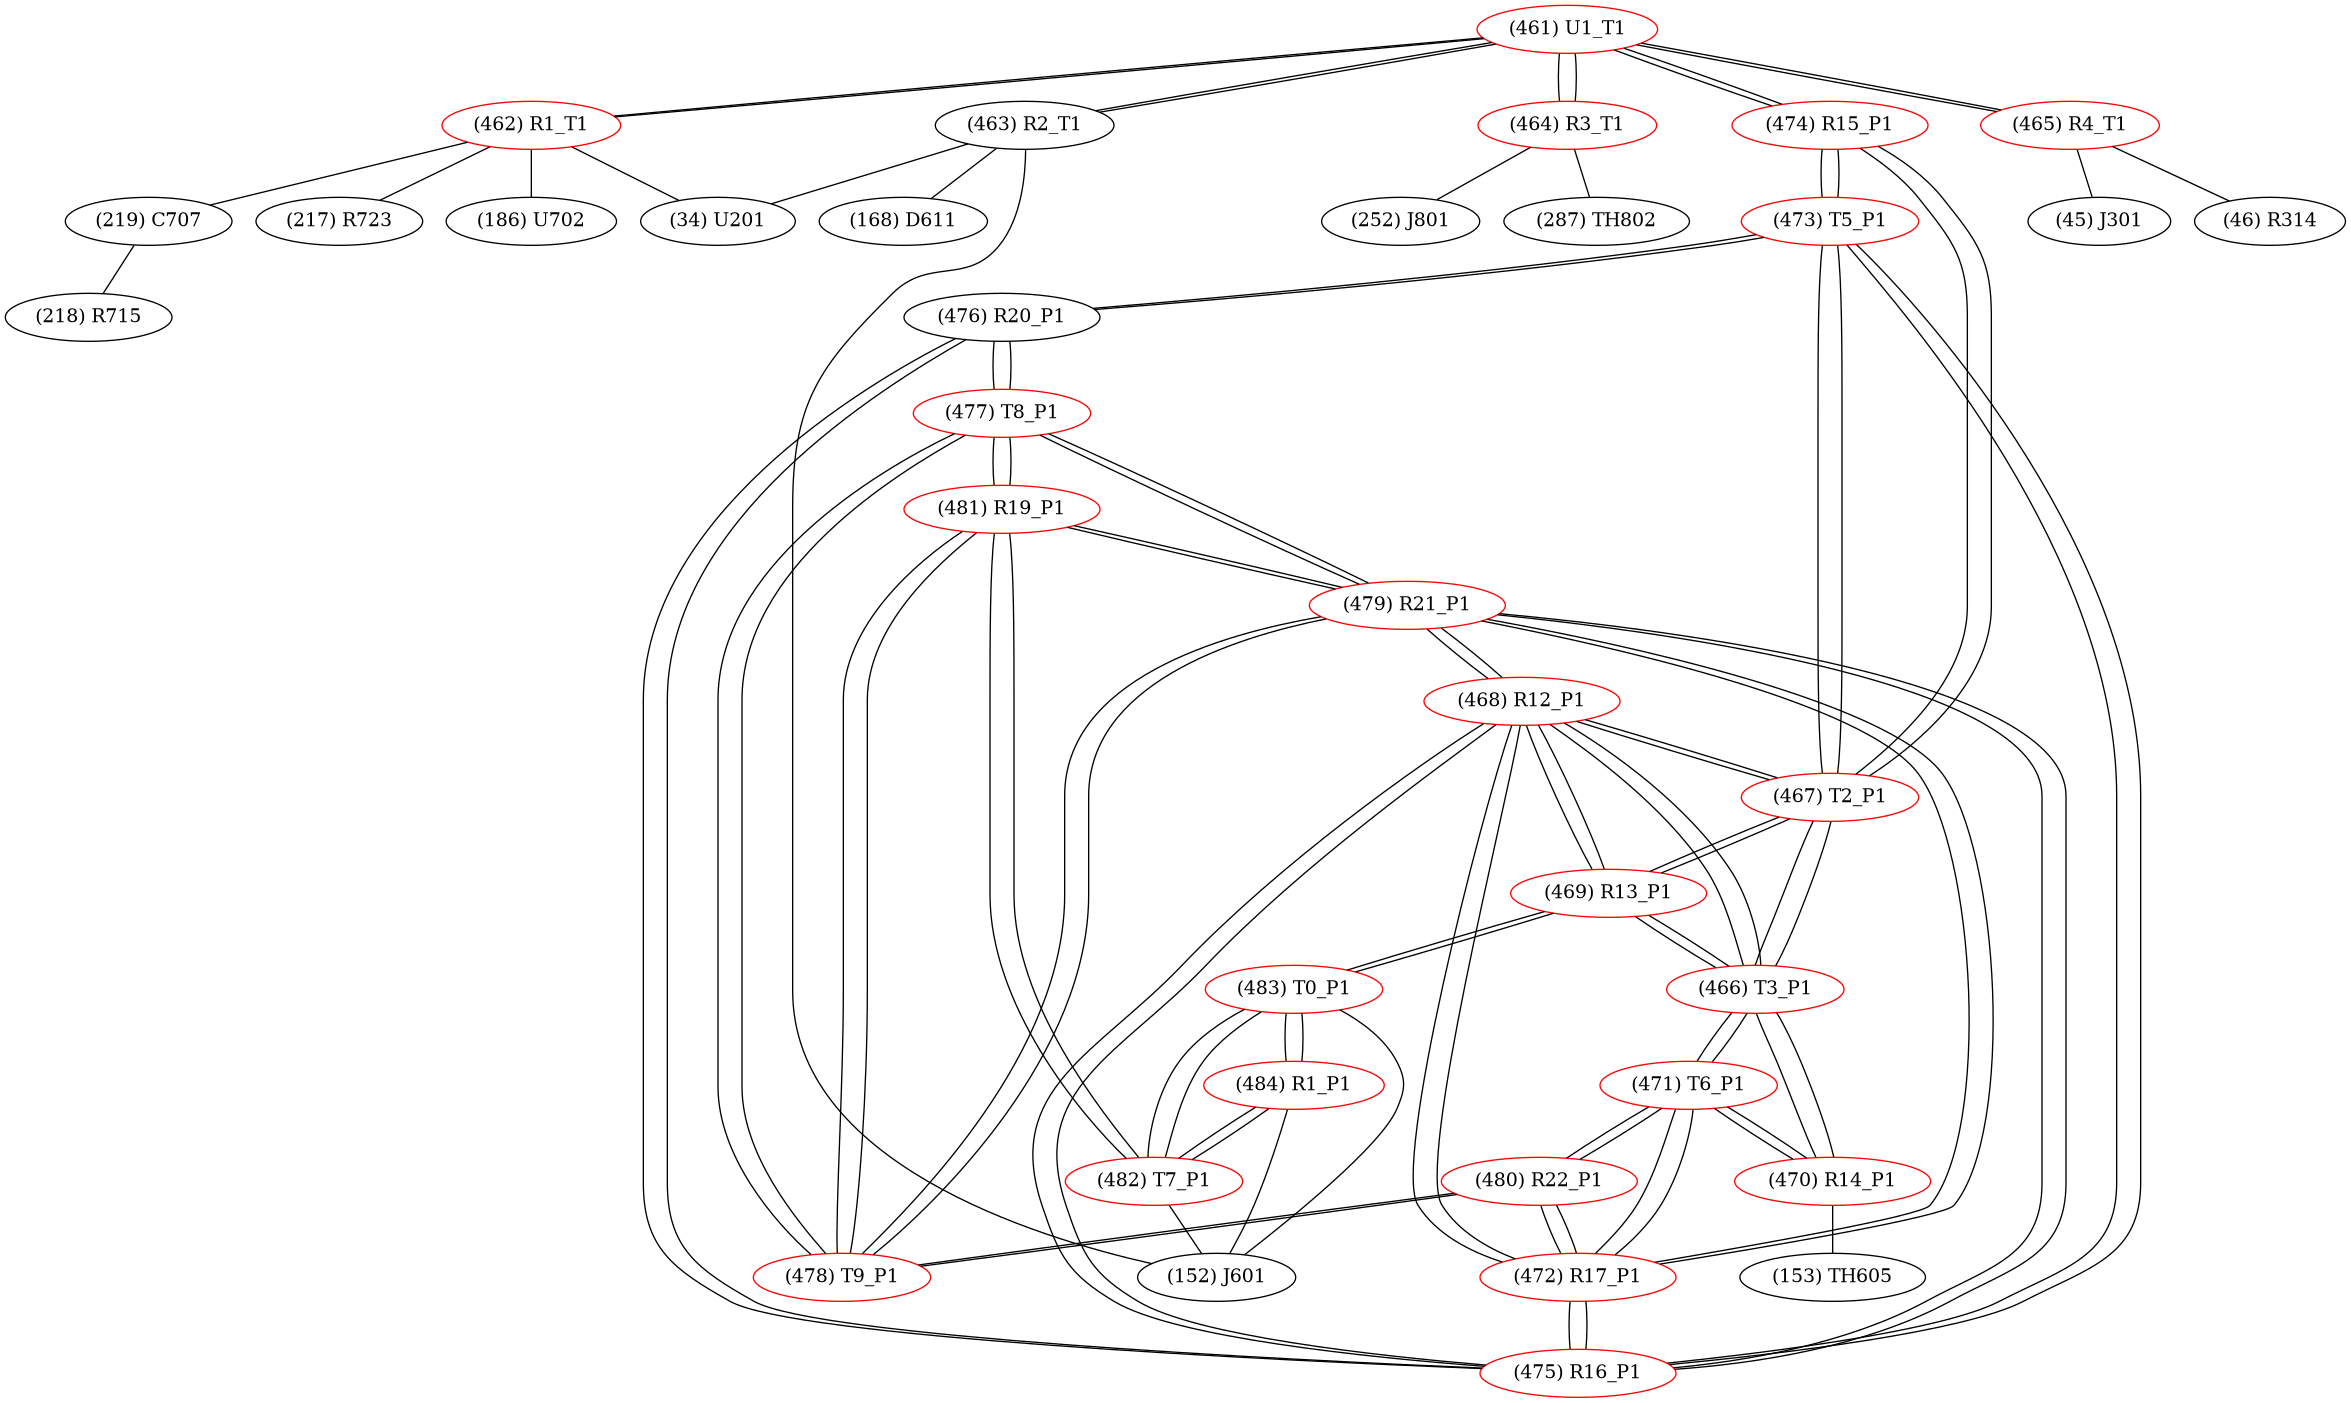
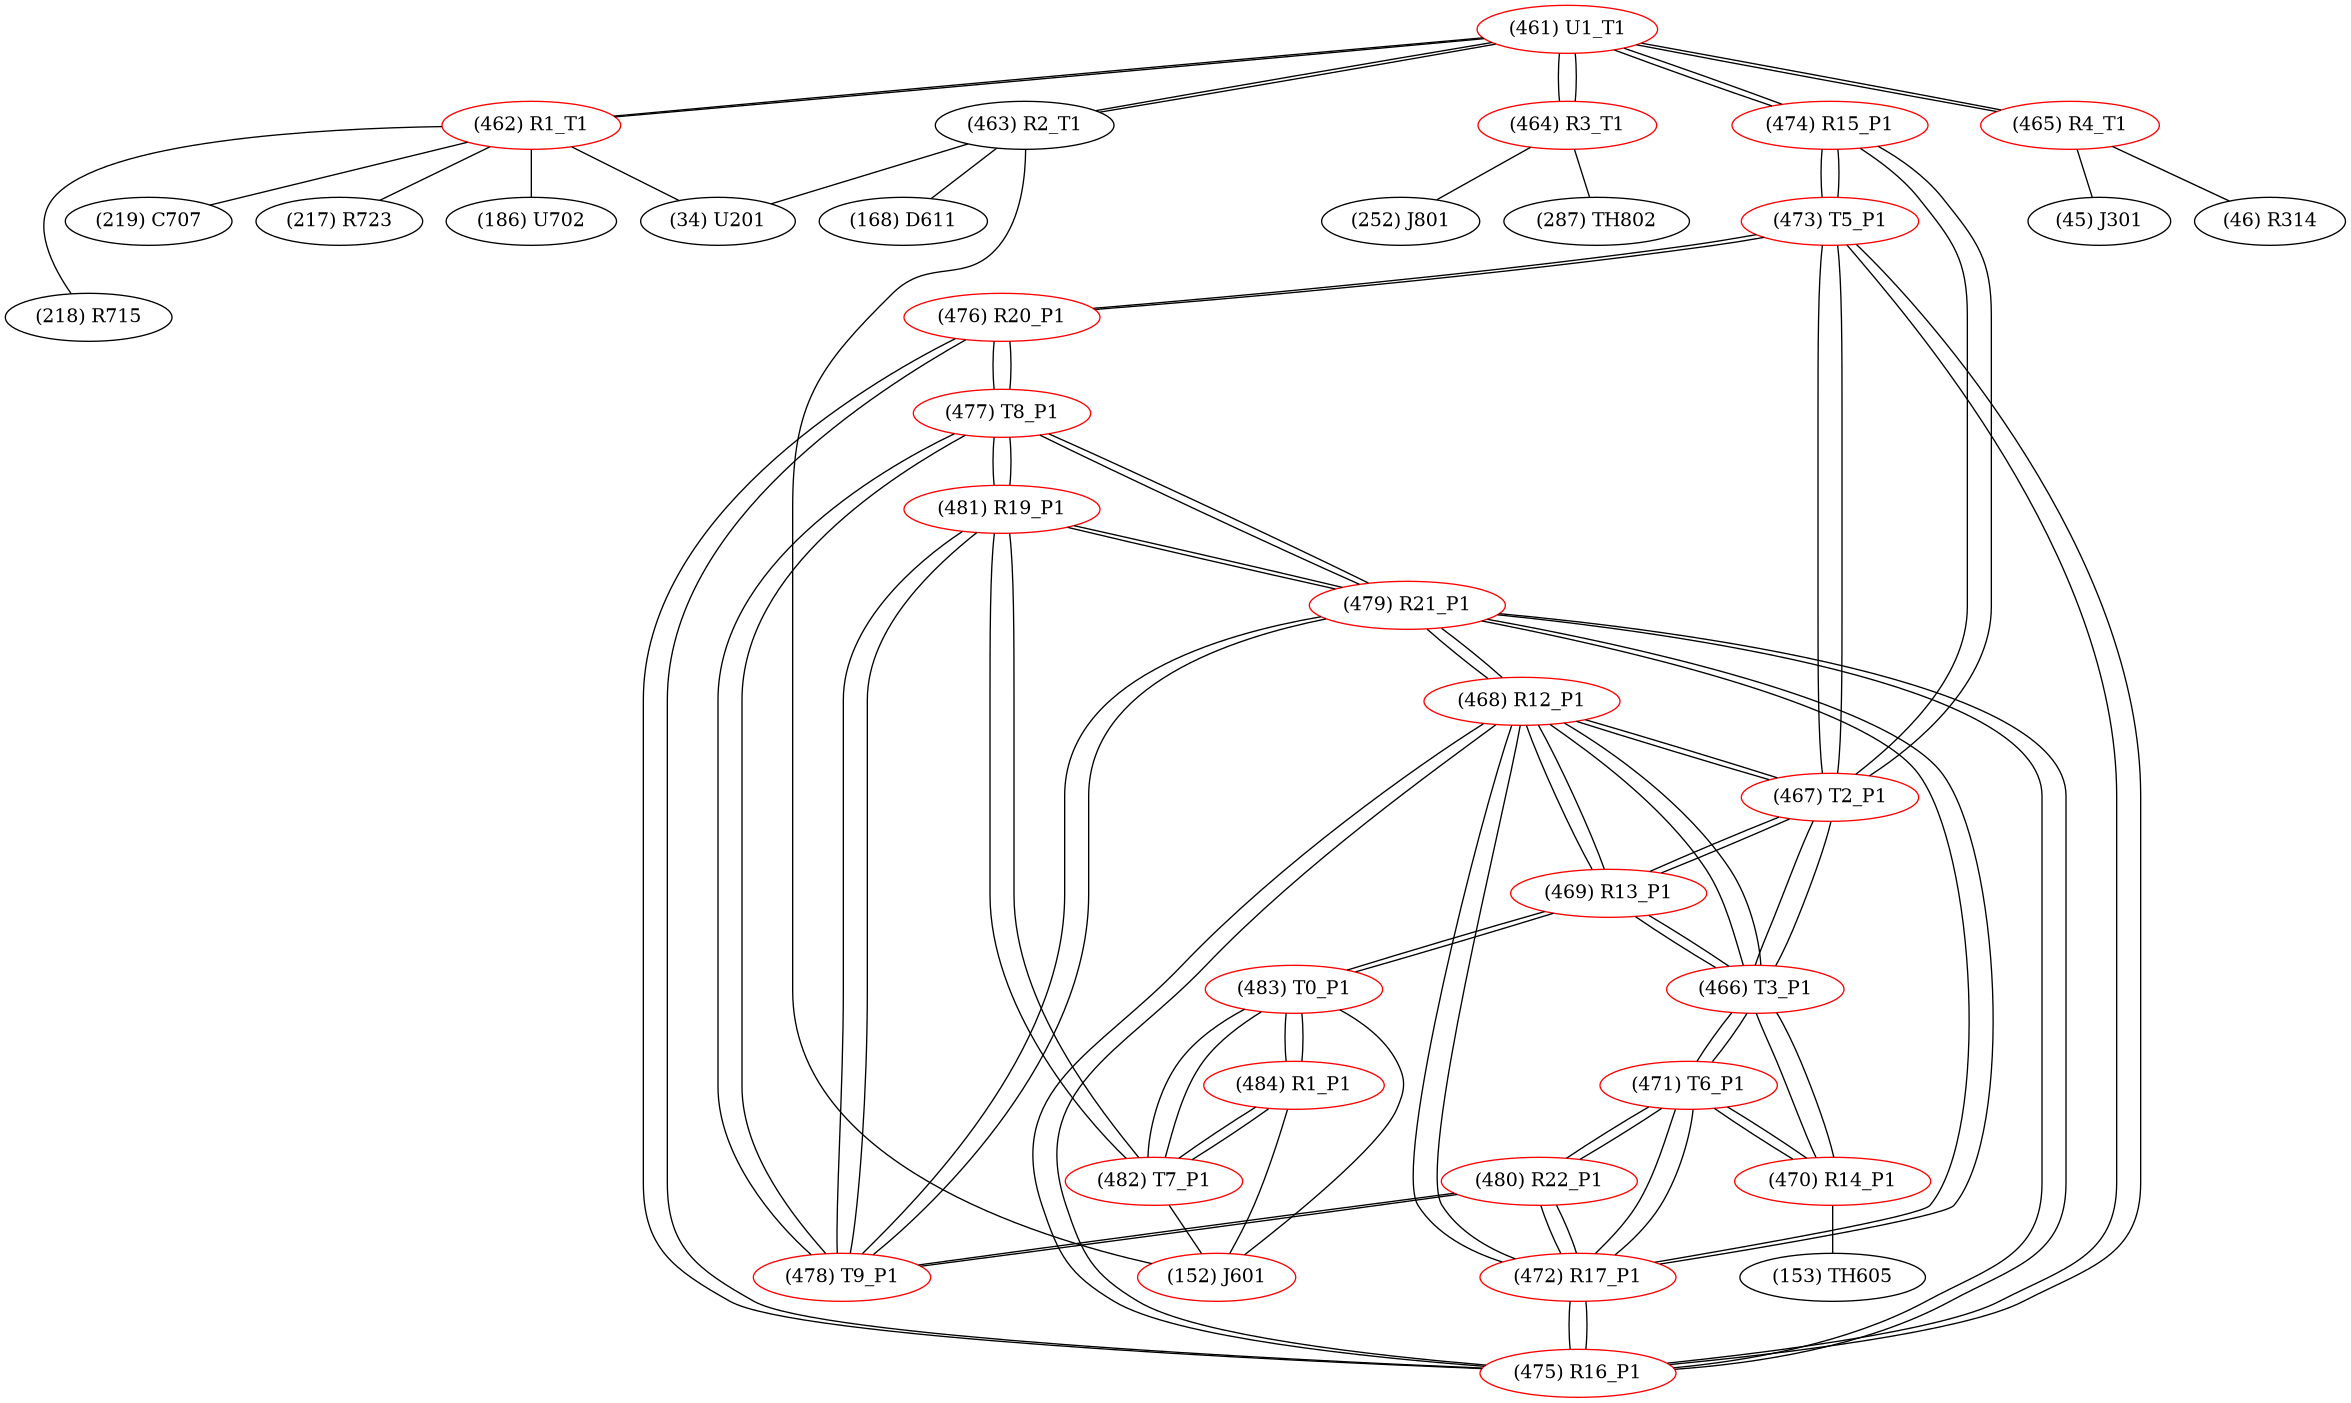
  graph {
    node [color=red]
    n1 [label="(461) U1_T1"]
    n2 [label="(462) R1_T1"]
    n3 [color=black label="(463) R2_T1"]
    n4 [label="(464) R3_T1"]
    n5 [label="(465) R4_T1"]
    n6 [label="(474) R15_P1"]
    n7 [label="(186) U702" color=""]
    n8 [label="(219) C707" color=""]
    n9 [label="(218) R715" color=""]
    n10 [label="(217) R723" color=""]
    n11 [label="(34) U201" color=""]
    n12 [label="(168) D611" color=""]
-   n13 [label="(152) J601" color=""]
+   n13 [label="(152) J601"]
    n14 [label="(287) TH802" color=""]
    n15 [label="(252) J801" color=""]
    n16 [label="(46) R314" color=""]
    n17 [label="(45) J301" color=""]
    n18 [label="(467) T2_P1"]
    n19 [label="(473) T5_P1"]
    n20 [label="(466) T3_P1"]
    n21 [label="(469) R13_P1"]
    n22 [label="(468) R12_P1"]
    n23 [label="(475) R16_P1"]
-   n24 [color=black label="(476) R20_P1"]
+   n24 [label="(476) R20_P1"]
    n25 [label="(470) R14_P1"]
    n26 [label="(471) T6_P1"]
    n27 [label="(153) TH605" color=""]
    n28 [label="(472) R17_P1"]
    n29 [label="(480) R22_P1"]
    n30 [label="(483) T0_P1"]
    n31 [label="(479) R21_P1"]
    n32 [label="(478) T9_P1"]
    n33 [label="(482) T7_P1"]
    n34 [label="(484) R1_P1"]
    n35 [label="(477) T8_P1"]
    n36 [label="(481) R19_P1"]
    n1 -- n2
    n1 -- n3
    n1 -- n4
    n1 -- n5
    n1 -- n6
    n2 -- n1
    n2 -- n7
    n2 -- n8
-   n8 -- n9
+   n2 -- n9
    n2 -- n10
    n2 -- n11
    n3 -- n1
    n3 -- n11
    n3 -- n12
    n3 -- n13
    n4 -- n1
    n4 -- n14
    n4 -- n15
    n5 -- n1
    n5 -- n16
    n5 -- n17
    n6 -- n1
    n6 -- n18
    n6 -- n19
    n18 -- n6
    n18 -- n19
    n18 -- n20
    n18 -- n21
    n18 -- n22
    n19 -- n6
    n19 -- n18
    n19 -- n23
    n19 -- n24
    n20 -- n18
    n20 -- n21
    n20 -- n22
    n20 -- n25
    n20 -- n26
    n21 -- n18
    n21 -- n20
    n21 -- n22
    n21 -- n30
    n22 -- n18
    n22 -- n20
    n22 -- n21
    n22 -- n23
    n22 -- n28
    n22 -- n31
    n23 -- n19
    n23 -- n22
    n23 -- n24
    n23 -- n28
    n23 -- n31
    n24 -- n19
    n24 -- n23
    n24 -- n35
    n25 -- n20
    n25 -- n26
    n25 -- n27
    n26 -- n20
    n26 -- n25
    n26 -- n28
    n26 -- n29
    n28 -- n22
    n28 -- n23
    n28 -- n26
    n28 -- n29
    n28 -- n31
    n29 -- n26
    n29 -- n28
    n29 -- n32
    n30 -- n13
    n30 -- n21
    n30 -- n33
    n30 -- n34
    n31 -- n22
    n31 -- n23
    n31 -- n28
    n31 -- n32
    n31 -- n35
    n31 -- n36
    n32 -- n29
    n32 -- n31
    n32 -- n35
    n32 -- n36
    n33 -- n13
    n33 -- n30
    n33 -- n34
    n33 -- n36
    n34 -- n13
    n34 -- n30
    n34 -- n33
    n35 -- n24
    n35 -- n31
    n35 -- n32
    n35 -- n36
    n36 -- n31
    n36 -- n32
    n36 -- n33
    n36 -- n35
  }
